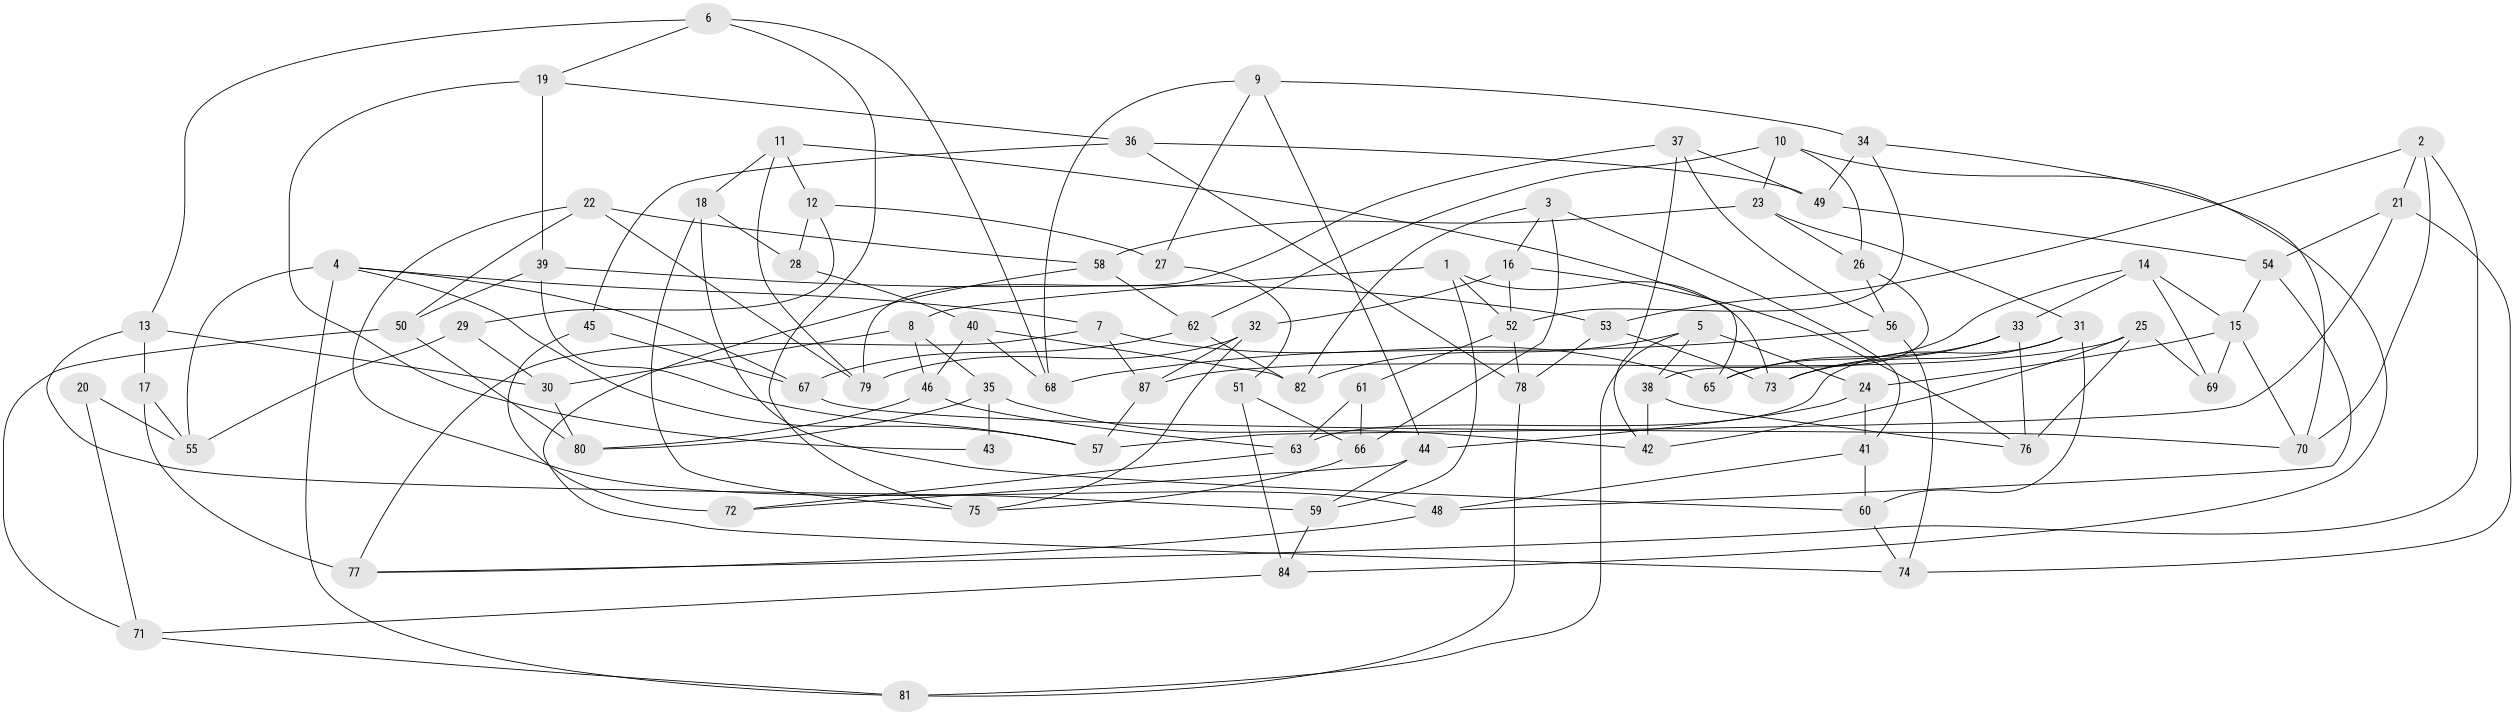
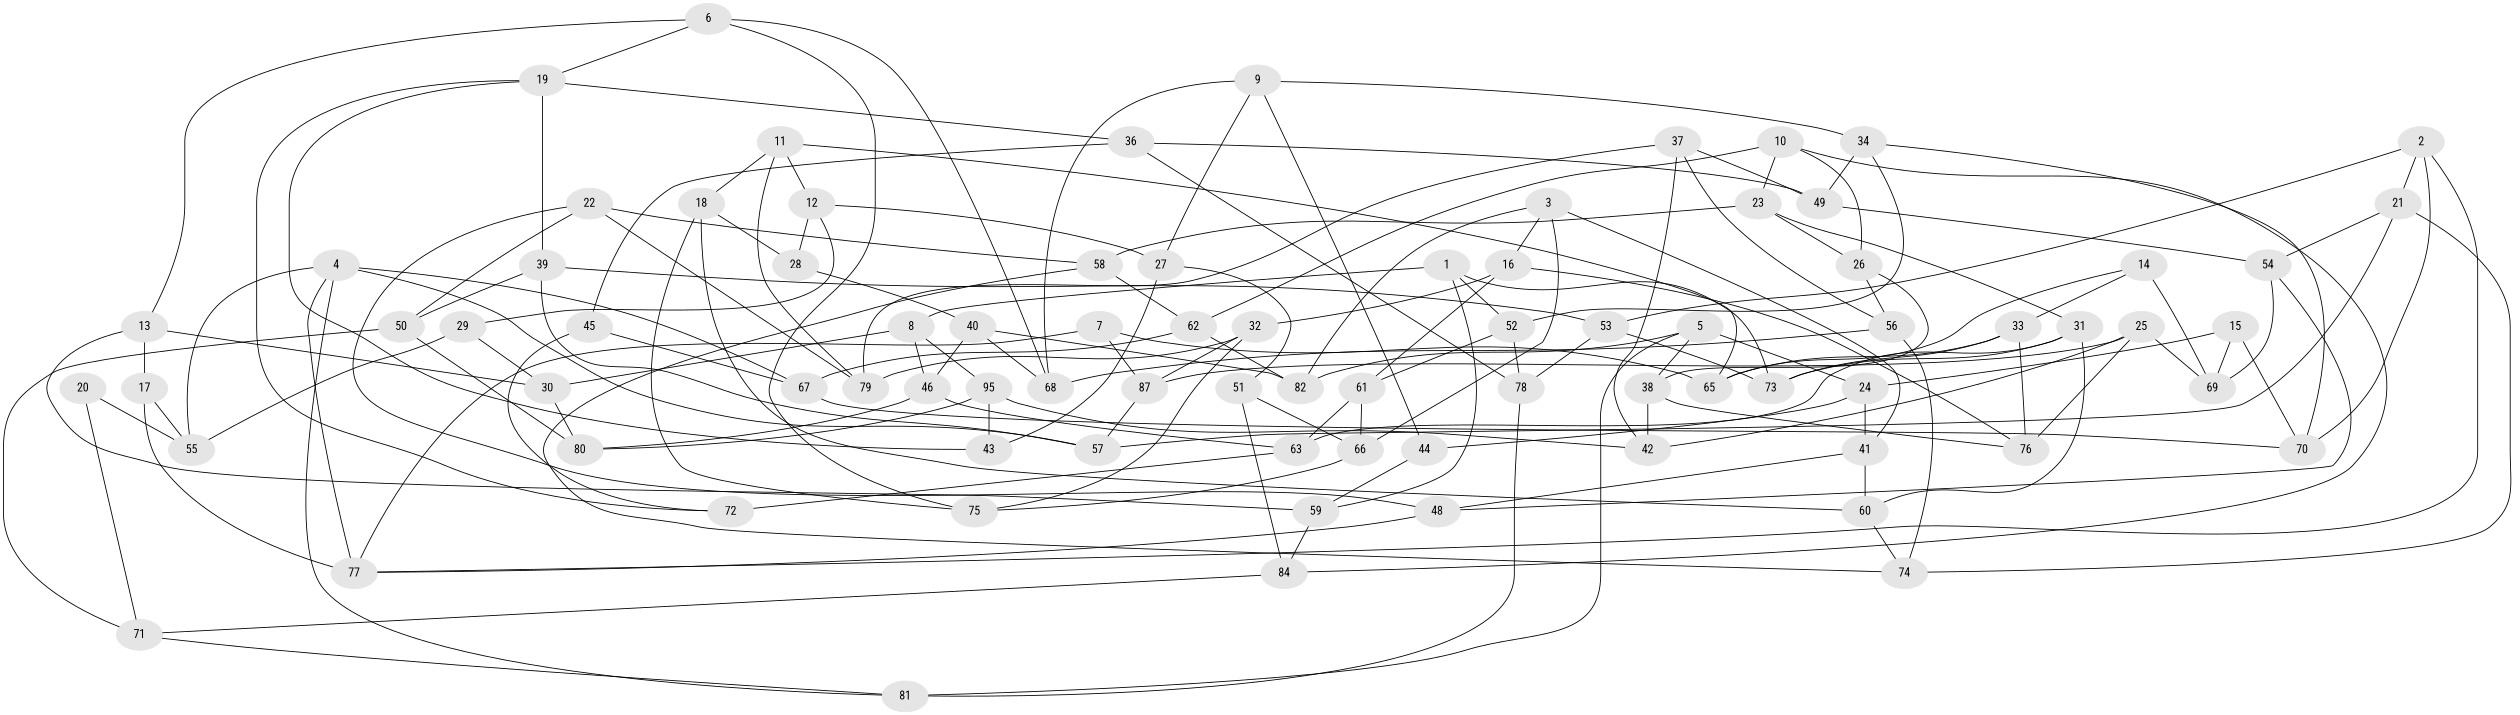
  graph {
    fontname="Roboto Condensed"
    node [color=gray90 fontname="Roboto Condensed" style=filled]
    edge [fontname="Roboto Condensed"]
    1
    8
    52
    59
    73
    30
-   35
+   35 [label=95]
    46
    61
    78
    n11 [label=84]
    2
    21
    53
    70
    77
    57
    54
    74
    3
    16
    41
    66
    82
    32
    76
    60
    48
    75
    4
    7
    55
    81
    67
    n35 [label=87]
    65
    5
    24
    38
    44
    42
    6
    13
    19
    68
    17
    36
    39
    43
    80
    63
    9
    27
    34
    51
    49
    72
    10
    23
    26
    62
    58
    31
    56
    71
    11
    12
    18
    79
    28
    29
    40
    14
    15
    33
    69
    45
    50
    20
    22
    25
    37
    1 -- 8
    1 -- 52
    1 -- 59
    1 -- 73
    8 -- 30
    8 -- 35
    8 -- 46
    52 -- 61
    52 -- 78
    59 -- n11
    30 -- 80
    35 -- 42
    35 -- 43
    35 -- 80
    46 -- 80
    46 -- 63
    61 -- 66
    61 -- 63
    78 -- 81
    n11 -- 71
    2 -- 21
    2 -- 53
    2 -- 70
    2 -- 77
    21 -- 57
    21 -- 54
    21 -- 74
    53 -- 73
    53 -- 78
-   54 -- 15
+   54 -- 69
    3 -- 16
    3 -- 41
    3 -- 66
    3 -- 82
-   16 -- 52
+   16 -- 61
    16 -- 32
    16 -- 76
    41 -- 60
    41 -- 48
    66 -- 75
    32 -- 75
    32 -- n35
    32 -- 79
    60 -- 74
    48 -- 77
    48 -- 54
    4 -- 57
-   4 -- 7
+   4 -- 77
    4 -- 55
    4 -- 81
    4 -- 67
    7 -- 77
    7 -- n35
    7 -- 65
    67 -- 70
    n35 -- 57
    5 -- 82
    5 -- 81
    5 -- 24
    5 -- 38
    24 -- 41
    24 -- 44
    38 -- 76
    38 -- 42
    44 -- 59
-   44 -- 72
+   19 -- 72
    6 -- 75
    6 -- 13
    6 -- 19
    6 -- 68
    13 -- 59
    13 -- 30
    13 -- 17
    19 -- 36
    19 -- 39
    19 -- 43
    17 -- 77
    17 -- 55
    36 -- 78
    36 -- 49
    36 -- 45
    39 -- 53
    39 -- 57
    39 -- 50
    63 -- 72
    9 -- 44
    9 -- 68
    9 -- 27
    9 -- 34
+   27 -- 43
    27 -- 51
    34 -- 52
    34 -- 70
    34 -- 49
    51 -- n11
    51 -- 66
    49 -- 54
    10 -- n11
    10 -- 23
    10 -- 26
    10 -- 62
    23 -- 26
    23 -- 58
    23 -- 31
    26 -- 38
    26 -- 56
    62 -- 82
    62 -- 67
    58 -- 74
    58 -- 62
    31 -- 73
    31 -- 60
    31 -- 63
    56 -- 74
    56 -- 68
    71 -- 81
    11 -- 65
    11 -- 12
    11 -- 18
    11 -- 79
    12 -- 27
    12 -- 28
    12 -- 29
    18 -- 60
    18 -- 75
    18 -- 28
    28 -- 40
    29 -- 30
    29 -- 55
    40 -- 46
    40 -- 82
    40 -- 68
    14 -- 65
-   14 -- 15
    14 -- 33
    14 -- 69
    15 -- 70
    15 -- 24
    15 -- 69
    33 -- 73
    33 -- 76
    33 -- 65
    45 -- 67
    45 -- 72
    50 -- 80
    50 -- 71
    20 -- 55
    20 -- 71
    22 -- 48
    22 -- 58
    22 -- 79
    22 -- 50
    25 -- 76
    25 -- n35
    25 -- 42
    25 -- 69
    37 -- 42
    37 -- 49
    37 -- 56
    37 -- 79
  }
